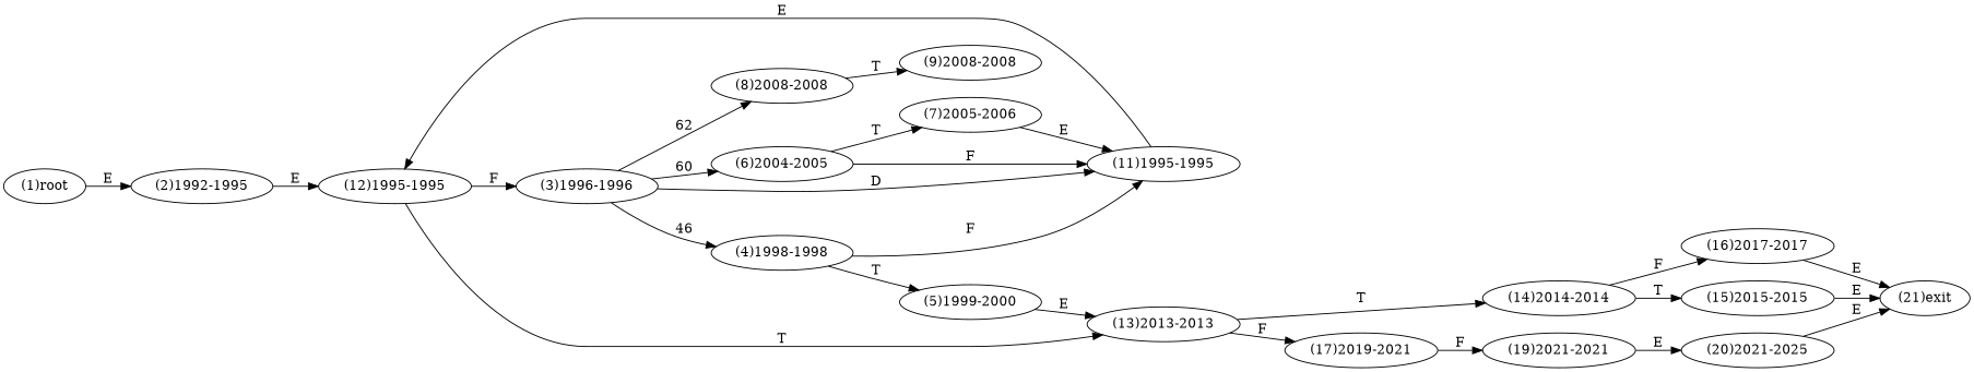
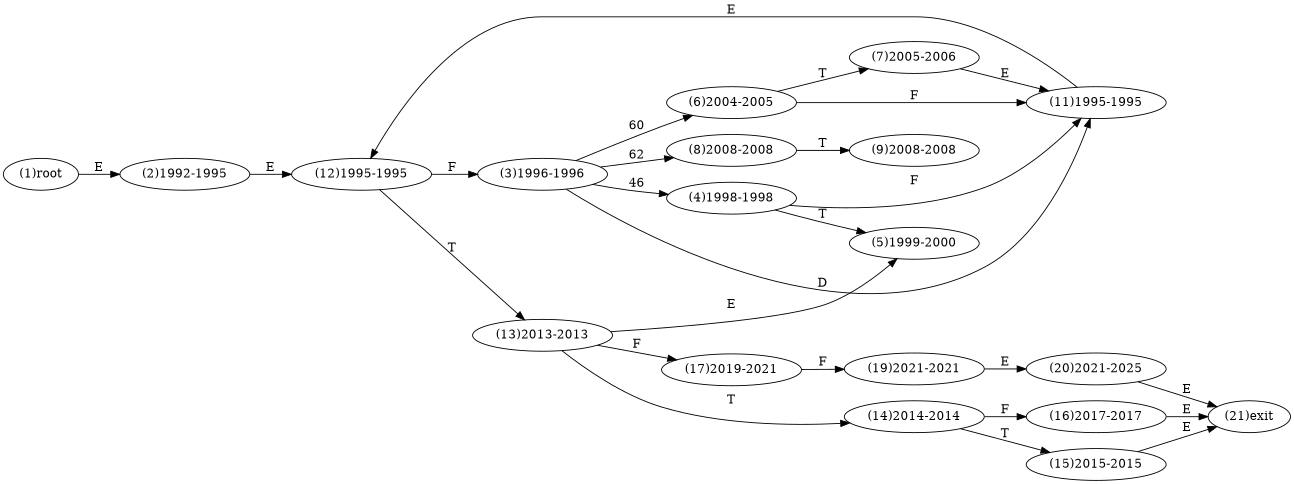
  digraph {
    rankdir=LR
    n1 [label="(1)root"]
    n2 [label="(2)1992-1995"]
    n3 [label="(12)1995-1995"]
    n4 [label="(3)1996-1996"]
    n5 [label="(13)2013-2013"]
    n6 [label="(4)1998-1998"]
    n7 [label="(6)2004-2005"]
    n8 [label="(8)2008-2008"]
    n9 [label="(11)1995-1995"]
    n10 [label="(5)1999-2000"]
    n11 [label="(7)2005-2006"]
    n12 [label="(9)2008-2008"]
    n13 [label="(14)2014-2014"]
    n14 [label="(17)2019-2021"]
    n15 [label="(15)2015-2015"]
    n16 [label="(16)2017-2017"]
    n17 [label="(19)2021-2021"]
    n18 [label="(21)exit"]
    n19 [label="(20)2021-2025"]
    n1 -> n2 [label=E]
    n2 -> n3 [label=E]
    n3 -> n4 [label=F]
    n3 -> n5 [label=T]
    n4 -> n6 [label=46]
    n4 -> n7 [label=60]
    n4 -> n8 [label=62]
    n4 -> n9 [label=D]
    n5 -> n13 [label=T]
    n5 -> n14 [label=F]
    n6 -> n9 [label=F]
    n6 -> n10 [label=T]
    n7 -> n9 [label=F]
    n7 -> n11 [label=T]
    n8 -> n12 [label=T]
    n9 -> n3 [label=E]
-   n10 -> n5 [label=E]
+   n5 -> n10 [label=E]
    n11 -> n9 [label=E]
    n13 -> n15 [label=T]
    n13 -> n16 [label=F]
    n14 -> n17 [label=F]
    n15 -> n18 [label=E]
    n16 -> n18 [label=E]
    n17 -> n19 [label=E]
    n19 -> n18 [label=E]
  }
